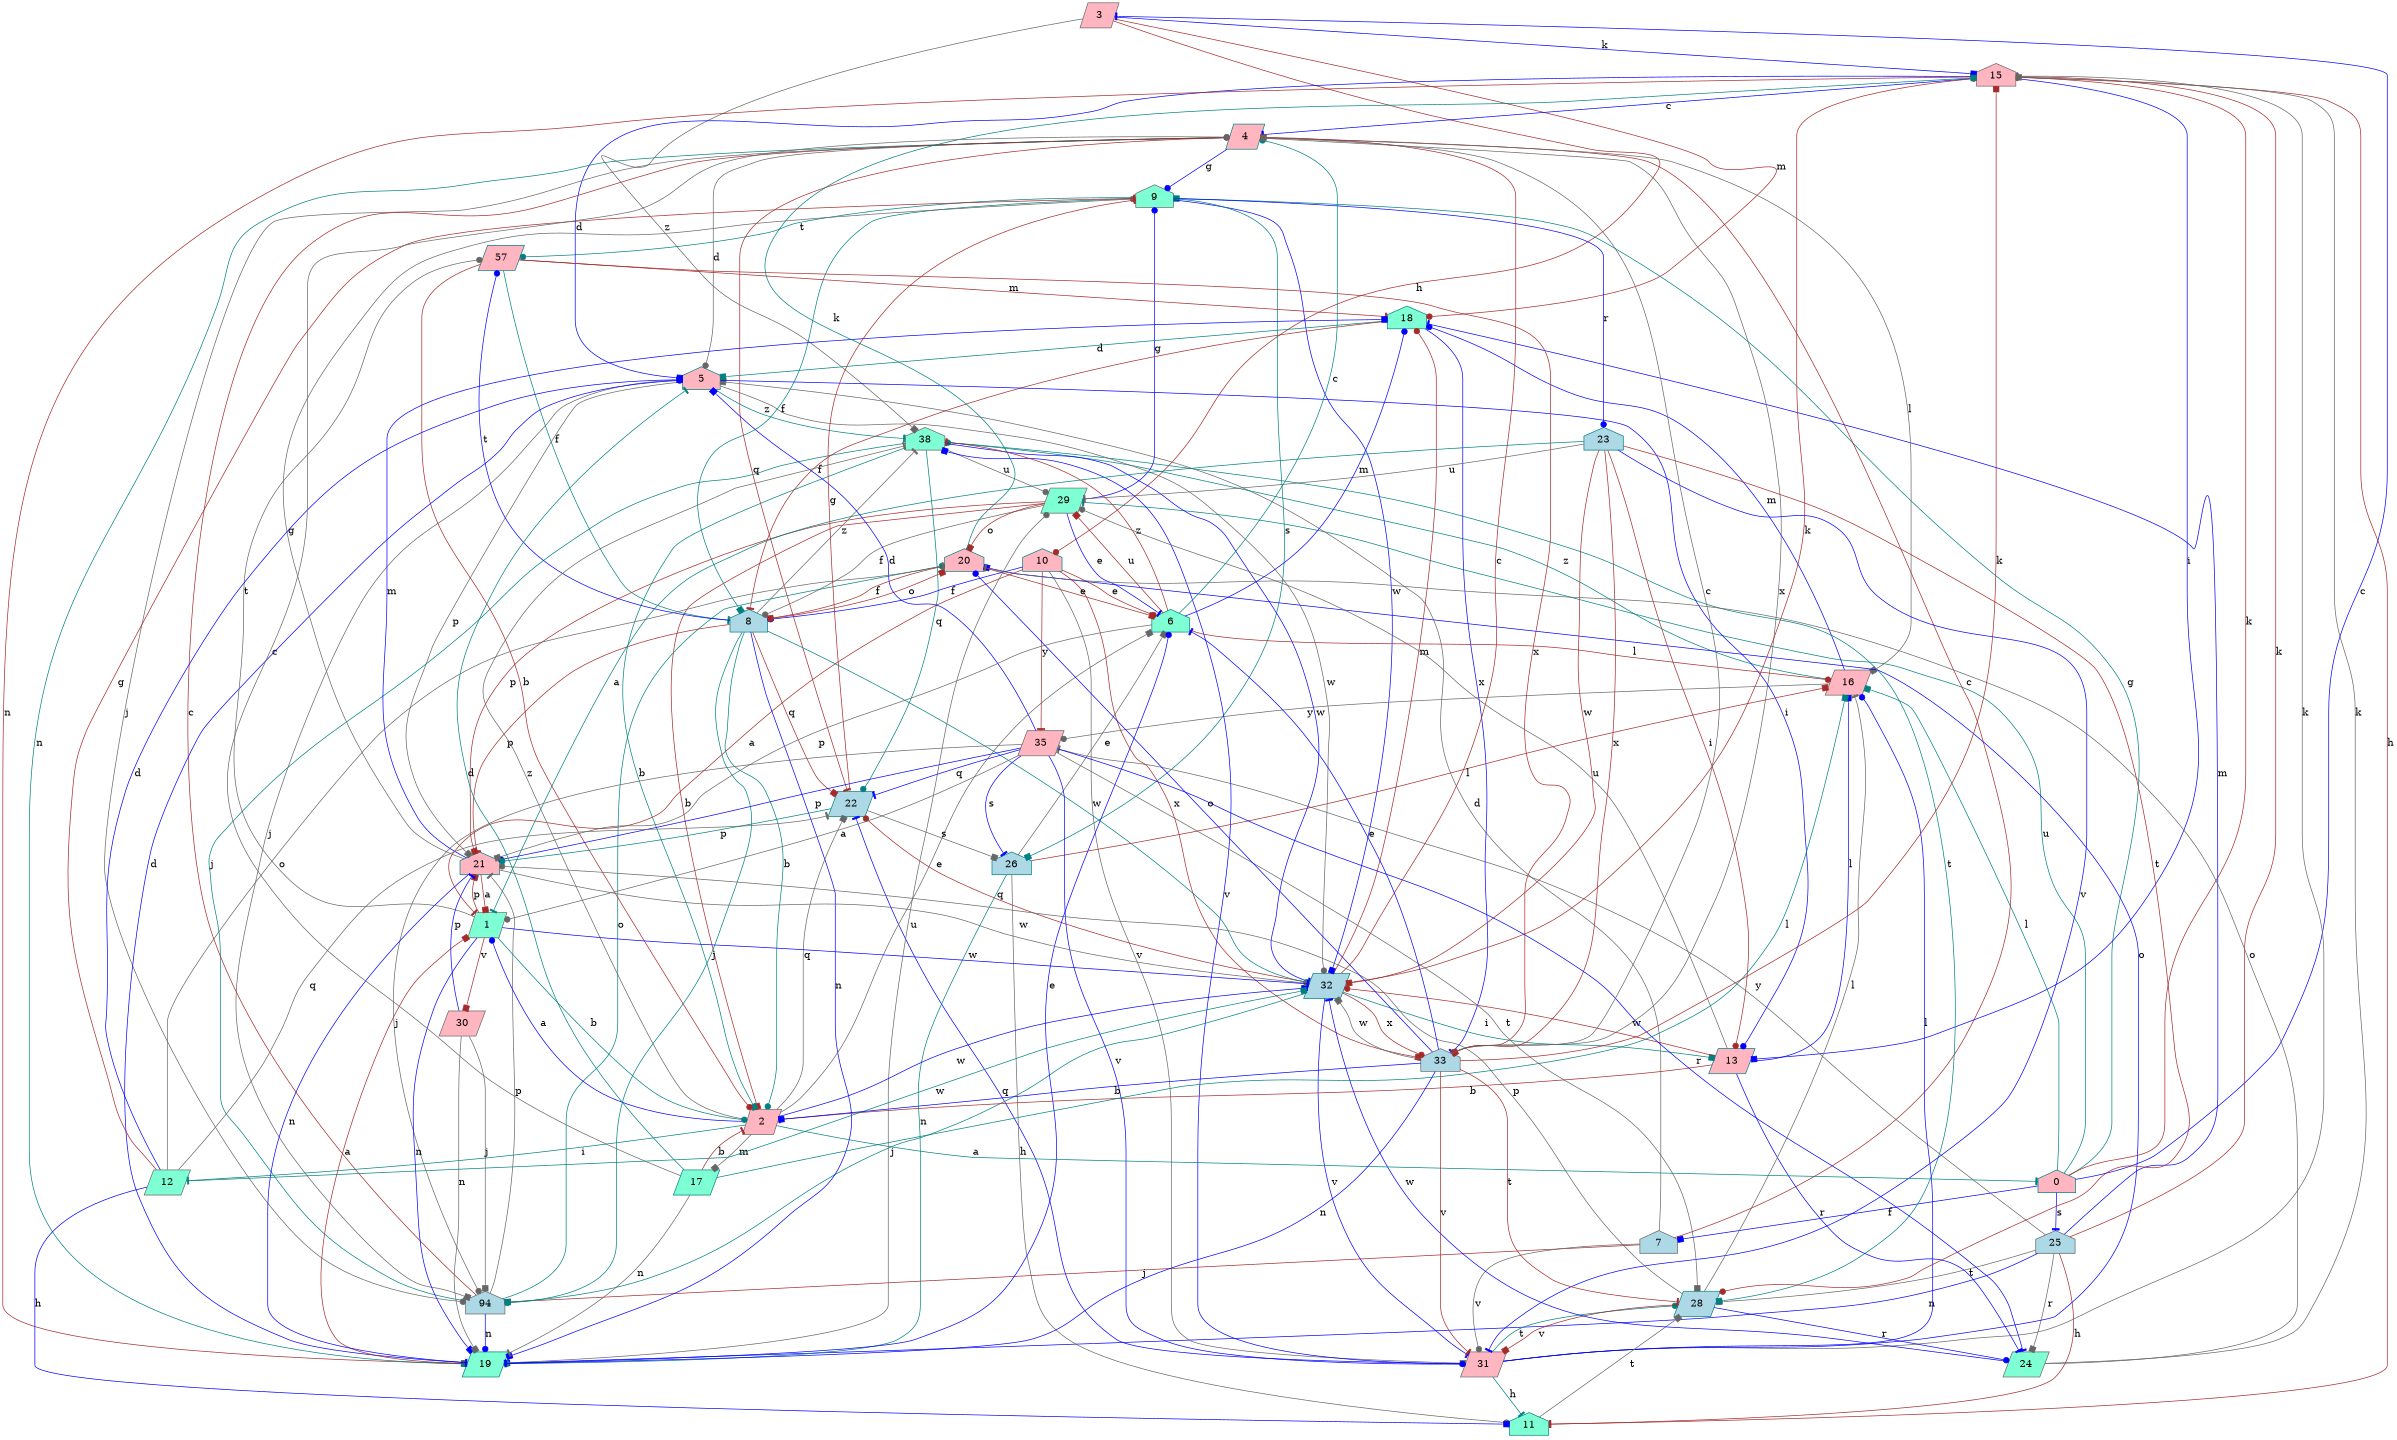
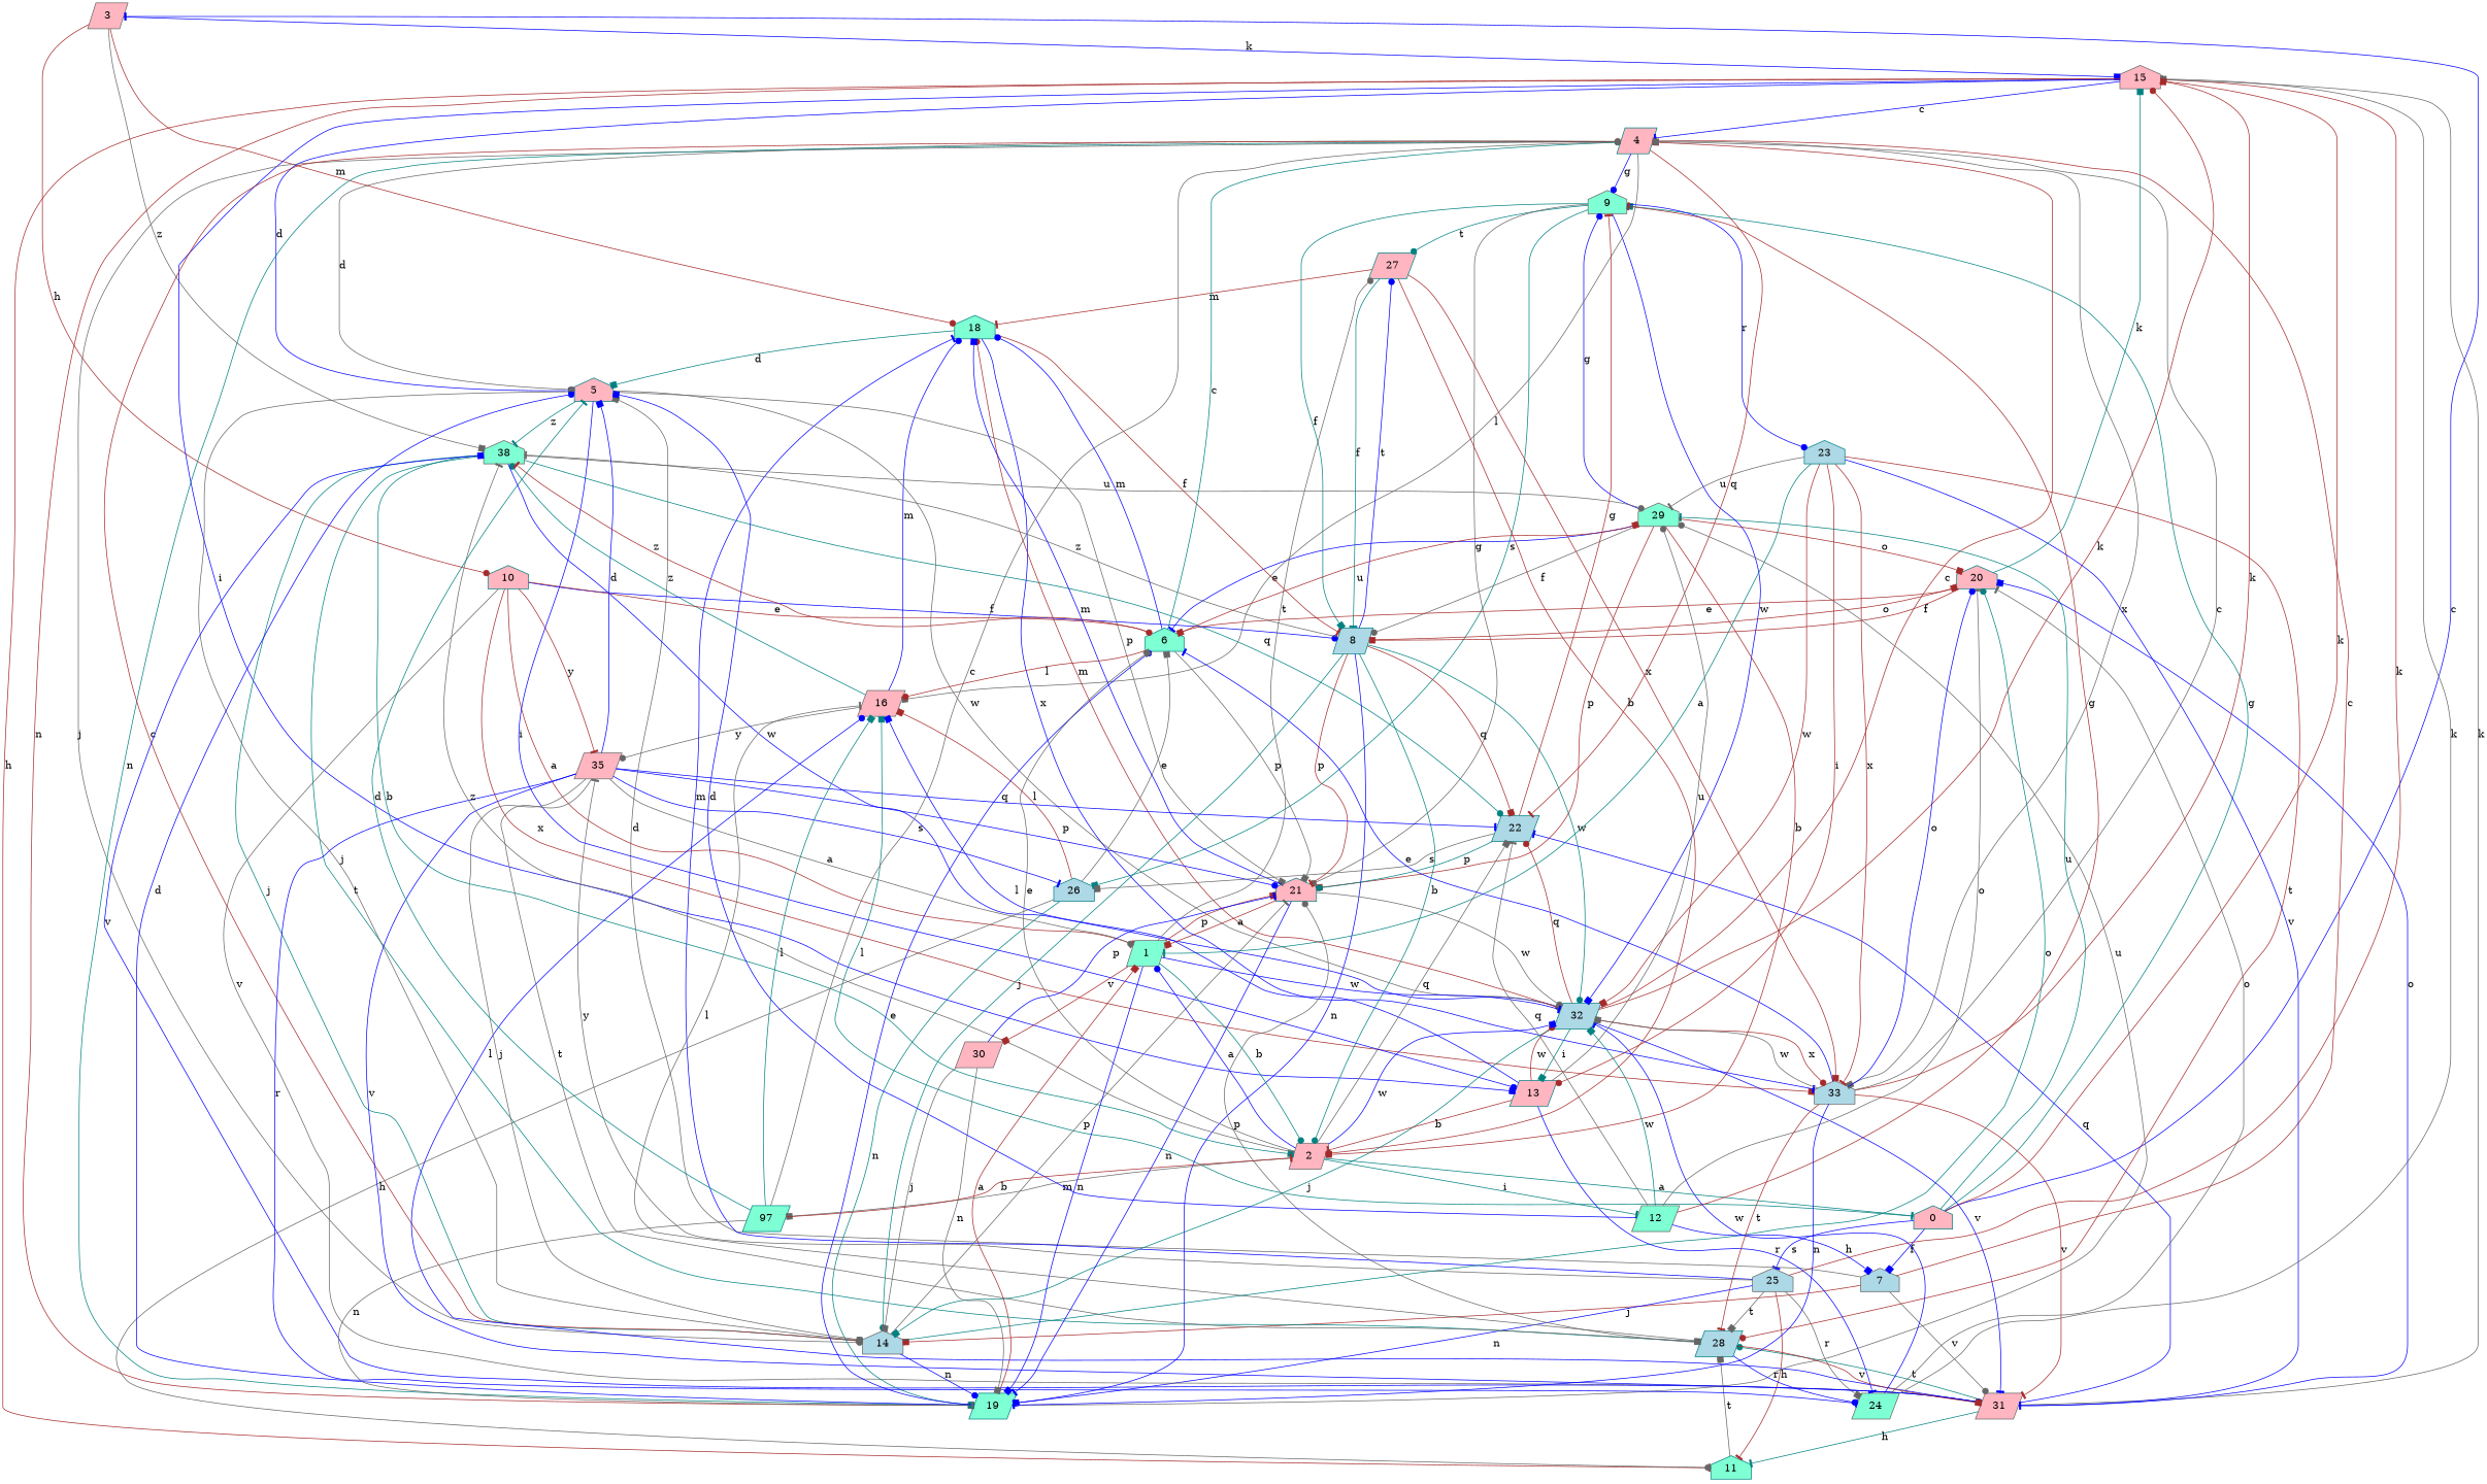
  strict digraph {
    node [color=teal fillcolor=lightpink shape=parallelogram style=filled]
    edge [arrowhead=box color=blue]
    3 [color=gray40]
    0 [shape=house]
    7 [color=gray40 fillcolor=lightblue shape=house]
    9 [color=gray40 fillcolor=aquamarine shape=house]
    15 [color=gray40 shape=house]
    16 [color=gray40]
    25 [color=gray40 fillcolor=lightblue shape=house]
-   29 [color=gray40 fillcolor=aquamarine]
+   29 [color=gray40 fillcolor=aquamarine shape=house]
    38 [color=gray40 fillcolor=aquamarine shape=house]
    10 [shape=house]
    18 [fillcolor=aquamarine shape=house]
    4
    5 [shape=house]
-   14 [color=gray40 fillcolor=lightblue shape=house label=94]
+   14 [color=gray40 fillcolor=lightblue shape=house]
    31 [color=gray40]
-   27 [label=57]
+   27
    32 [fillcolor=lightblue]
-   8 [fillcolor=lightblue shape=house]
+   8 [fillcolor=lightblue]
    23 [fillcolor=lightblue shape=house]
    26 [fillcolor=lightblue shape=house]
    19 [fillcolor=aquamarine]
    13
    11 [fillcolor=aquamarine shape=house]
    35 [color=gray40]
    28 [fillcolor=lightblue]
    24 [color=gray40 fillcolor=aquamarine]
    2 [color=gray40]
    21 [shape=house]
    6 [fillcolor=aquamarine shape=house]
    20 [shape=house]
    1 [color=gray40 fillcolor=aquamarine]
    30 [color=gray40]
    12 [color=gray40 fillcolor=aquamarine]
-   17 [fillcolor=aquamarine]
+   17 [fillcolor=aquamarine label=97]
    22 [fillcolor=lightblue]
    33 [color=gray40 fillcolor=lightblue shape=house]
    3 -> 15 [label=k]
    3 -> 38 [color=gray40 label=z]
    3 -> 10 [arrowhead=dot color=brown label=h]
    3 -> 18 [arrowhead=dot color=brown label=m]
    0 -> 3 [arrowhead=tee label=c]
    0 -> 7 [label=f]
    0 -> 9 [color=teal label=g]
    0 -> 15 [arrowhead=tee color=brown label=k]
    0 -> 16 [color=teal label=l]
    0 -> 25 [arrowhead=tee label=s]
    0 -> 29 [arrowhead=tee color=teal label=u]
    7 -> 4 [arrowhead=tee color=brown label=c]
    7 -> 5 [color=gray40 label=d]
    7 -> 14 [color=brown label=j]
    7 -> 31 [arrowhead=dot color=gray40 label=v]
    9 -> 27 [arrowhead=dot color=teal label=t]
    9 -> 32 [label=w]
    9 -> 8 [color=teal label=f]
    9 -> 23 [arrowhead=dot label=r]
    9 -> 26 [color=teal label=s]
    15 -> 4 [arrowhead=tee label=c]
    15 -> 5 [label=d]
    15 -> 19 [color=brown label=n]
    15 -> 13 [label=i]
    15 -> 11 [arrowhead=tee color=brown label=h]
    16 -> 38 [arrowhead=dot color=teal label=z]
    16 -> 18 [arrowhead=dot label=m]
    16 -> 35 [arrowhead=dot color=gray40 label=y]
    25 -> 15 [arrowhead=tee color=brown label=k]
    25 -> 18 [arrowhead=tee label=m]
    25 -> 19 [label=n]
    25 -> 11 [arrowhead=tee color=brown label=h]
    25 -> 35 [arrowhead=tee color=gray40 label=y]
    25 -> 28 [color=gray40 label=t]
    25 -> 24 [color=gray40 label=r]
    29 -> 9 [arrowhead=dot label=g]
    29 -> 8 [arrowhead=dot color=gray40 label=f]
    29 -> 2 [color=brown label=b]
    29 -> 21 [color=brown label=p]
    29 -> 6 [arrowhead=tee label=e]
    29 -> 20 [color=brown label=o]
    38 -> 29 [arrowhead=dot color=gray40 label=u]
    38 -> 14 [arrowhead=tee color=teal label=j]
    38 -> 32 [arrowhead=tee label=w]
    38 -> 28 [color=teal label=t]
    38 -> 2 [color=teal label=b]
    38 -> 22 [arrowhead=dot color=teal label=q]
    10 -> 31 [color=gray40 label=v]
    10 -> 8 [arrowhead=dot label=f]
    10 -> 35 [arrowhead=tee color=brown label=y]
    10 -> 6 [arrowhead=dot color=brown label=e]
    10 -> 1 [arrowhead=tee color=brown label=a]
    10 -> 33 [color=brown label=x]
    18 -> 5 [color=teal label=d]
    18 -> 8 [arrowhead=tee color=brown label=f]
    18 -> 33 [arrowhead=tee label=x]
    4 -> 9 [arrowhead=dot label=g]
    4 -> 16 [color=gray40 label=l]
    4 -> 5 [arrowhead=dot color=gray40 label=d]
    4 -> 14 [arrowhead=dot color=gray40 label=j]
    4 -> 19 [color=teal label=n]
    4 -> 22 [arrowhead=tee color=brown label=q]
    4 -> 33 [color=gray40 label=x]
    5 -> 38 [arrowhead=tee color=teal label=z]
    5 -> 14 [color=gray40 label=j]
    5 -> 32 [arrowhead=dot color=gray40 label=w]
    5 -> 13 [arrowhead=dot label=i]
    5 -> 21 [color=gray40 label=p]
    14 -> 4 [arrowhead=dot color=brown label=c]
    14 -> 19 [arrowhead=dot label=n]
    14 -> 21 [arrowhead=tee color=gray40 label=p]
    14 -> 20 [arrowhead=dot color=teal label=o]
    31 -> 15 [arrowhead=tee color=gray40 label=k]
    31 -> 16 [arrowhead=dot label=l]
    31 -> 38 [label=v]
    31 -> 11 [arrowhead=tee color=teal label=h]
    31 -> 28 [arrowhead=dot color=teal label=t]
    31 -> 20 [label=o]
    31 -> 22 [arrowhead=tee label=q]
    27 -> 18 [arrowhead=tee color=brown label=m]
    27 -> 8 [arrowhead=tee color=teal label=f]
    27 -> 2 [arrowhead=dot color=brown label=b]
    27 -> 33 [color=brown label=x]
    32 -> 15 [arrowhead=dot color=brown label=k]
    32 -> 18 [arrowhead=dot color=brown label=m]
    32 -> 4 [color=brown label=c]
    32 -> 14 [color=teal label=j]
    32 -> 31 [arrowhead=tee label=v]
    32 -> 13 [color=teal label=i]
    32 -> 22 [arrowhead=dot color=brown label=q]
    32 -> 33 [arrowhead=dot color=brown label=x]
    8 -> 38 [arrowhead=tee color=gray40 label=z]
    8 -> 14 [arrowhead=dot color=teal label=j]
    8 -> 27 [arrowhead=dot label=t]
    8 -> 32 [arrowhead=dot color=teal label=w]
    8 -> 19 [label=n]
    8 -> 2 [arrowhead=dot color=teal label=b]
    8 -> 21 [arrowhead=tee color=brown label=p]
    8 -> 20 [color=brown label=o]
    8 -> 22 [color=brown label=q]
    23 -> 29 [arrowhead=tee color=gray40 label=u]
    23 -> 31 [arrowhead=tee label=v]
    23 -> 32 [color=brown label=w]
    23 -> 13 [arrowhead=dot color=brown label=i]
    23 -> 28 [arrowhead=dot color=brown label=t]
    23 -> 1 [arrowhead=tee color=teal label=a]
    23 -> 33 [arrowhead=tee color=brown label=x]
    26 -> 16 [color=brown label=l]
    26 -> 19 [arrowhead=dot color=teal label=n]
    26 -> 11 [arrowhead=dot color=gray40 label=h]
    26 -> 6 [color=gray40 label=e]
    19 -> 29 [arrowhead=dot color=gray40 label=u]
    19 -> 5 [arrowhead=dot label=d]
    19 -> 6 [arrowhead=dot label=e]
    19 -> 1 [color=brown label=a]
    13 -> 16 [label=l]
    13 -> 29 [arrowhead=dot color=gray40 label=u]
    13 -> 32 [arrowhead=dot color=brown label=w]
    13 -> 24 [arrowhead=tee label=r]
    13 -> 2 [arrowhead=tee color=brown label=b]
    11 -> 28 [color=gray40 label=t]
    35 -> 5 [label=d]
    35 -> 14 [arrowhead=dot color=gray40 label=j]
    35 -> 31 [arrowhead=dot label=v]
    35 -> 26 [arrowhead=tee label=s]
    35 -> 28 [color=gray40 label=t]
    35 -> 24 [arrowhead=tee label=r]
    35 -> 21 [arrowhead=dot label=p]
    35 -> 1 [arrowhead=dot color=gray40 label=a]
    35 -> 22 [arrowhead=tee label=q]
    28 -> 16 [arrowhead=tee color=gray40 label=l]
    28 -> 31 [color=brown label=v]
    28 -> 24 [arrowhead=dot label=r]
    28 -> 21 [arrowhead=dot color=gray40 label=p]
    24 -> 15 [color=gray40 label=k]
    24 -> 32 [arrowhead=tee label=w]
    24 -> 20 [arrowhead=tee color=gray40 label=o]
    2 -> 0 [arrowhead=tee color=teal label=a]
    2 -> 38 [arrowhead=tee color=gray40 label=z]
    2 -> 32 [label=w]
    2 -> 6 [color=gray40 label=e]
    2 -> 1 [arrowhead=dot label=a]
    2 -> 12 [arrowhead=tee color=teal label=i]
    2 -> 17 [color=gray40 label=m]
    2 -> 22 [color=gray40 label=q]
-   21 -> 9 [arrowhead=dot color=gray40 label=g]
+   9 -> 21 [arrowhead=dot color=gray40 label=g]
    21 -> 18 [label=m]
    21 -> 32 [arrowhead=dot color=gray40 label=w]
    21 -> 19 [arrowhead=tee label=n]
    21 -> 1 [color=brown label=a]
    6 -> 16 [arrowhead=dot color=brown label=l]
    6 -> 29 [color=brown label=u]
    6 -> 38 [arrowhead=tee color=brown label=z]
    6 -> 18 [arrowhead=dot label=m]
    6 -> 4 [arrowhead=dot color=teal label=c]
    6 -> 21 [color=gray40 label=p]
    20 -> 15 [color=teal label=k]
    20 -> 8 [color=brown label=f]
    20 -> 6 [color=brown label=e]
    1 -> 27 [arrowhead=dot color=gray40 label=t]
    1 -> 32 [arrowhead=tee label=w]
    1 -> 19 [label=n]
    1 -> 2 [arrowhead=dot color=teal label=b]
    1 -> 21 [color=brown label=p]
    1 -> 30 [color=brown label=v]
    30 -> 14 [color=gray40 label=j]
    30 -> 19 [color=gray40 label=n]
    30 -> 21 [arrowhead=tee label=p]
    12 -> 9 [arrowhead=tee color=brown label=g]
    12 -> 5 [label=d]
    12 -> 32 [color=teal label=w]
-   12 -> 11 [label=h]
+   12 -> 7 [label=h]
    12 -> 20 [arrowhead=tee color=gray40 label=o]
    12 -> 22 [arrowhead=tee color=gray40 label=q]
    17 -> 16 [color=teal label=l]
    17 -> 4 [arrowhead=dot color=gray40 label=c]
    17 -> 5 [arrowhead=tee color=teal label=d]
    17 -> 19 [arrowhead=tee color=gray40 label=n]
    17 -> 2 [arrowhead=tee color=brown label=b]
    22 -> 9 [arrowhead=tee color=brown label=g]
    22 -> 26 [color=gray40 label=s]
    22 -> 21 [arrowhead=dot color=teal label=p]
    33 -> 15 [color=brown label=k]
    33 -> 4 [color=gray40 label=c]
    33 -> 31 [arrowhead=tee color=brown label=v]
    33 -> 32 [color=gray40 label=w]
    33 -> 19 [arrowhead=tee label=n]
    33 -> 28 [arrowhead=tee color=brown label=t]
-   33 -> 2 [label=b]
    33 -> 6 [arrowhead=tee label=e]
    33 -> 20 [arrowhead=dot label=o]
  }
